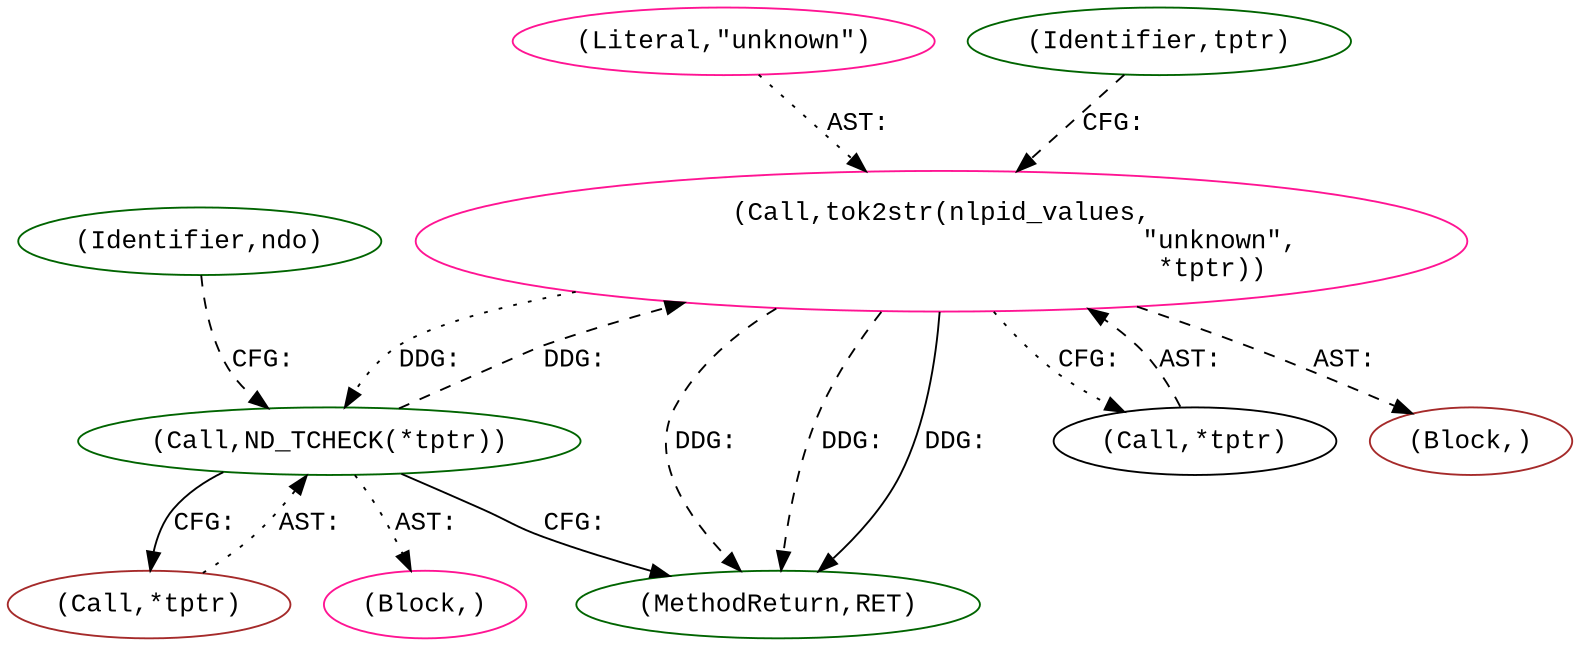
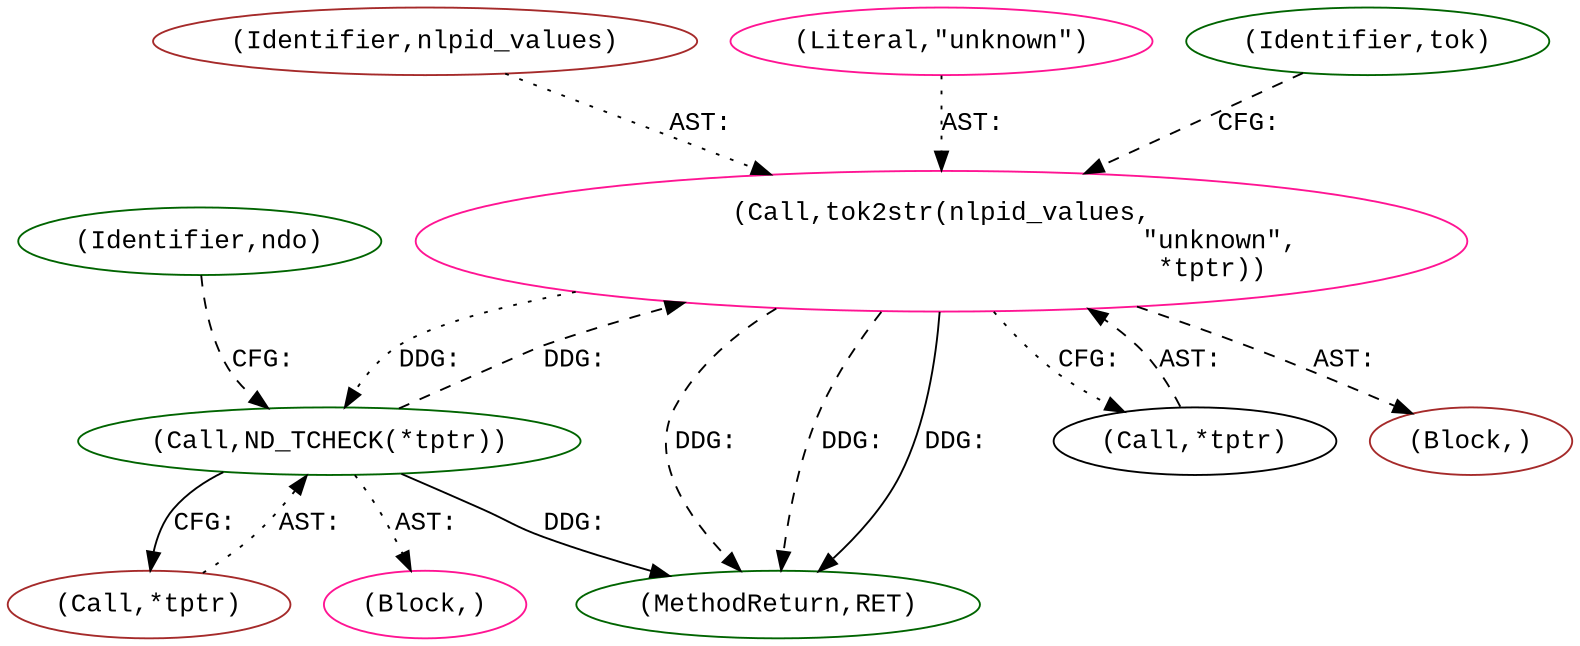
  digraph {
    fontname="Liberation Mono"
    node [color=darkgreen fontname="Liberation Mono"]
    edge [fontname="Liberation Mono" style=dashed]
    n1 [color=deeppink label="(Call,tok2str(nlpid_values,\n                                    \"unknown\",\n                                   *tptr))"]
    n2 [label="(Call,ND_TCHECK(*tptr))"]
    n3 [label="(MethodReturn,RET)"]
    n4 [color=black label="(Call,*tptr)"]
    n5 [color=brown label="(Block,)"]
    n6 [color=brown label="(Call,*tptr)"]
    n7 [color=deeppink label="(Block,)"]
+   n8 [color=brown label="(Identifier,nlpid_values)"]
    n9 [label="(Identifier,ndo)"]
    n10 [color=deeppink label="(Literal,\"unknown\")"]
-   n11 [label="(Identifier,tptr)"]
+   n11 [label="(Identifier,tok)"]
    n1 -> n2 [label="DDG: " style=dotted]
    n1 -> n3 [label="DDG: "]
    n1 -> n3 [label="DDG: "]
    n1 -> n3 [label="DDG: " style=solid]
    n1 -> n4 [label="CFG: " style=dotted]
    n1 -> n5 [label="AST: "]
    n2 -> n1 [label="DDG: "]
-   n2 -> n3 [label="CFG: " style=solid]
+   n2 -> n3 [label="DDG: " style=solid]
    n2 -> n6 [label="CFG: " style=solid]
    n2 -> n7 [label="AST: " style=dotted]
    n4 -> n1 [label="AST: "]
    n6 -> n2 [label="AST: " style=dotted]
+   n8 -> n1 [label="AST: " style=dotted]
    n9 -> n2 [label="CFG: "]
    n10 -> n1 [label="AST: " style=dotted]
    n11 -> n1 [label="CFG: "]
  }
